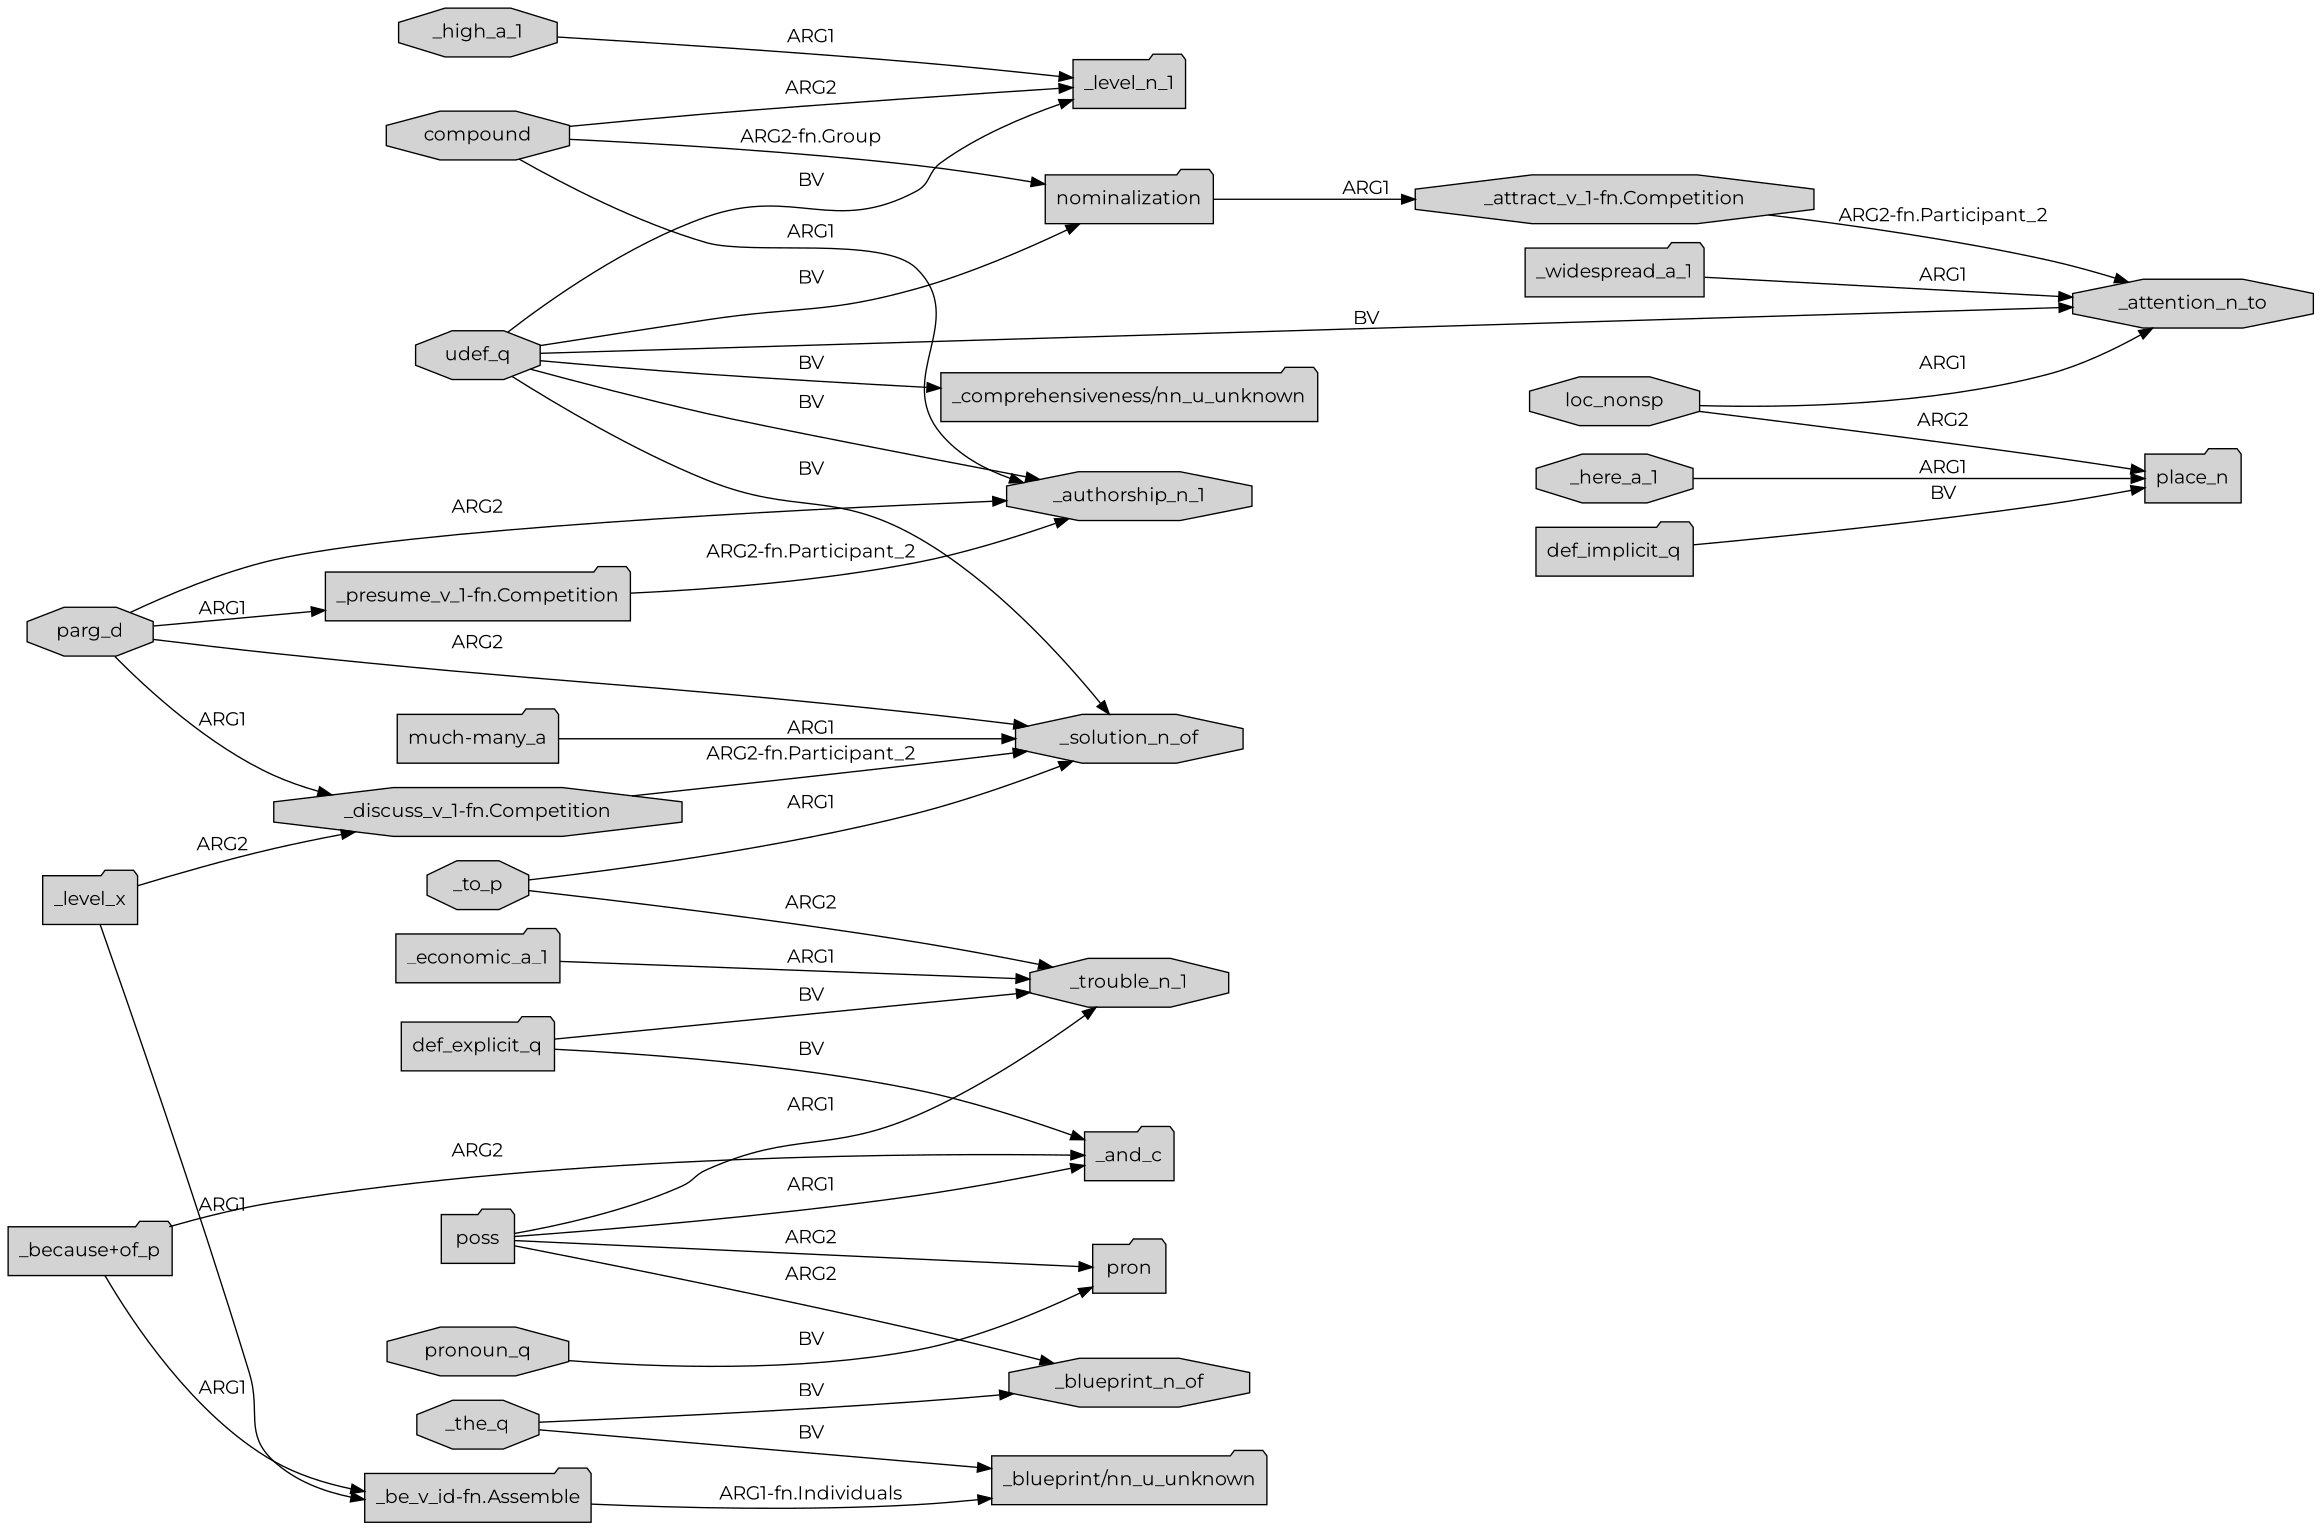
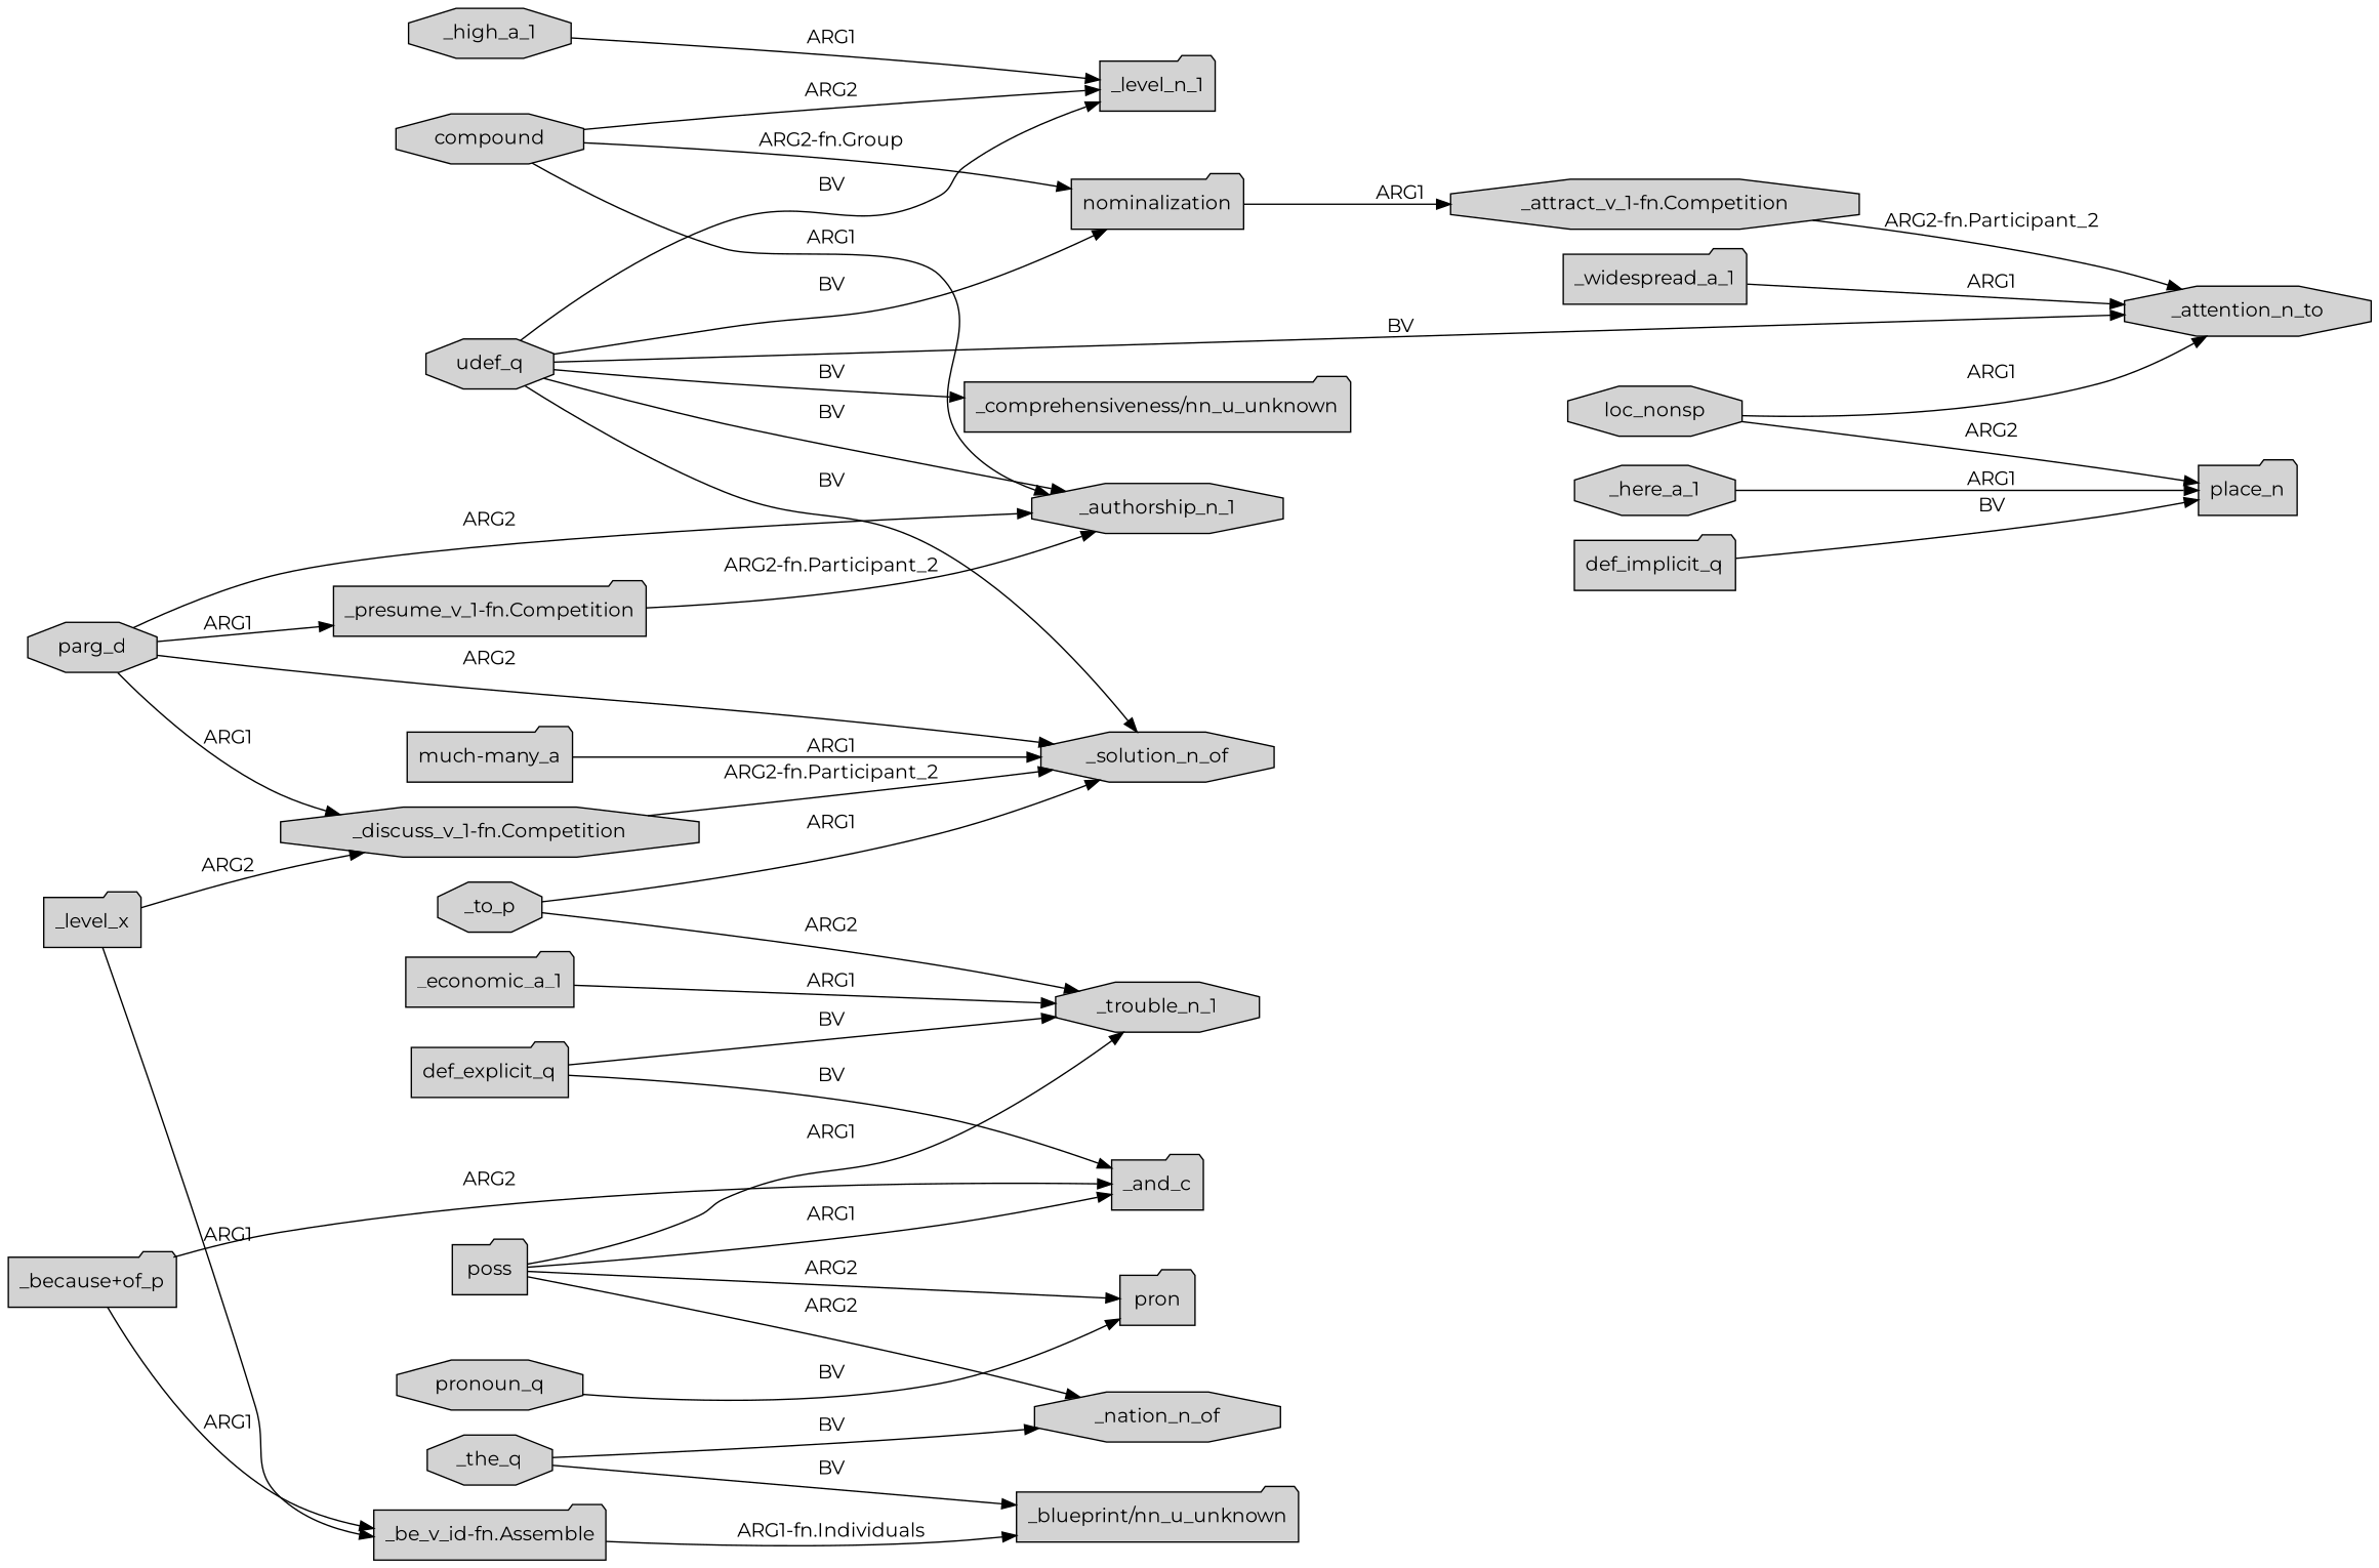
  digraph {
    fontname=Montserrat
    rankdir=LR
    node [fontname=Montserrat shape=folder style=filled]
    edge [fontname=Montserrat]
    "_discuss_v_1-fn.Competition" [shape=octagon]
    _solution_n_of [shape=octagon]
    "_be_v_id-fn.Assemble"
    "_blueprint/nn_u_unknown"
    "_attract_v_1-fn.Competition" [shape=octagon]
    nominalization
    _attention_n_to [shape=octagon]
    udef_q [shape=octagon]
    "_comprehensiveness/nn_u_unknown"
    _level_n_1
    _authorship_n_1 [shape=octagon]
    def_implicit_q
    place_n
    _the_q [shape=octagon]
-   _nation_n_of [shape=octagon label=_blueprint_n_of]
+   _nation_n_of [shape=octagon]
    _high_a_1 [shape=octagon]
    n17 [label=_level_x]
    _here_a_1 [shape=octagon]
    def_explicit_q
    _and_c
    _trouble_n_1 [shape=octagon]
    pronoun_q [shape=octagon]
    pron
    compound [shape=octagon]
    poss
    "_presume_v_1-fn.Competition"
    "_because+of_p"
    _to_p [shape=octagon]
    parg_d [shape=octagon]
    loc_nonsp [shape=octagon]
    _economic_a_1
    "much-many_a"
    _widespread_a_1
    "_discuss_v_1-fn.Competition" -> _solution_n_of [label="ARG2-fn.Participant_2"]
    "_be_v_id-fn.Assemble" -> "_blueprint/nn_u_unknown" [label="ARG1-fn.Individuals"]
    "_attract_v_1-fn.Competition" -> _attention_n_to [label="ARG2-fn.Participant_2"]
    nominalization -> "_attract_v_1-fn.Competition" [label=ARG1]
    udef_q -> _solution_n_of [label=BV]
    udef_q -> nominalization [label=BV]
    udef_q -> _attention_n_to [label=BV]
    udef_q -> "_comprehensiveness/nn_u_unknown" [label=BV]
    udef_q -> _level_n_1 [label=BV]
    udef_q -> _authorship_n_1 [label=BV]
    def_implicit_q -> place_n [label=BV]
    _the_q -> "_blueprint/nn_u_unknown" [label=BV]
    _the_q -> _nation_n_of [label=BV]
    _high_a_1 -> _level_n_1 [label=ARG1]
    n17 -> "_discuss_v_1-fn.Competition" [label=ARG2]
    n17 -> "_be_v_id-fn.Assemble" [label=ARG1]
    _here_a_1 -> place_n [label=ARG1]
    def_explicit_q -> _and_c [label=BV]
    def_explicit_q -> _trouble_n_1 [label=BV]
    pronoun_q -> pron [label=BV]
    compound -> nominalization [label="ARG2-fn.Group"]
    compound -> _level_n_1 [label=ARG2]
    compound -> _authorship_n_1 [label=ARG1]
    poss -> _nation_n_of [label=ARG2]
    poss -> _and_c [label=ARG1]
    poss -> _trouble_n_1 [label=ARG1]
    poss -> pron [label=ARG2]
    "_presume_v_1-fn.Competition" -> _authorship_n_1 [label="ARG2-fn.Participant_2"]
    "_because+of_p" -> "_be_v_id-fn.Assemble" [label=ARG1]
    "_because+of_p" -> _and_c [label=ARG2]
    _to_p -> _solution_n_of [label=ARG1]
    _to_p -> _trouble_n_1 [label=ARG2]
    parg_d -> "_discuss_v_1-fn.Competition" [label=ARG1]
    parg_d -> _solution_n_of [label=ARG2]
    parg_d -> _authorship_n_1 [label=ARG2]
    parg_d -> "_presume_v_1-fn.Competition" [label=ARG1]
    loc_nonsp -> _attention_n_to [label=ARG1]
    loc_nonsp -> place_n [label=ARG2]
    _economic_a_1 -> _trouble_n_1 [label=ARG1]
    "much-many_a" -> _solution_n_of [label=ARG1]
    _widespread_a_1 -> _attention_n_to [label=ARG1]
  }
